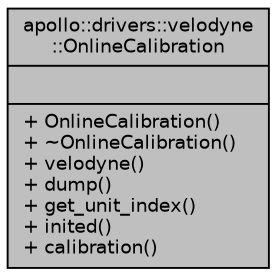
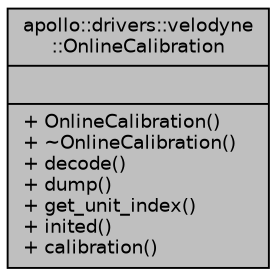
  digraph {
-   n1 [color=black fillcolor=grey75 fontcolor=black fontname=Helvetica fontsize=10 height=0.2 label="{apollo::drivers::velodyne\l::OnlineCalibration\n||+ OnlineCalibration()\l+ ~OnlineCalibration()\l+ velodyne()\l+ dump()\l+ get_unit_index()\l+ inited()\l+ calibration()\l}" shape=record style=filled width=0.4]
+   n1 [color=black fillcolor=grey75 fontcolor=black fontname=Helvetica fontsize=10 height=0.2 label="{apollo::drivers::velodyne\l::OnlineCalibration\n||+ OnlineCalibration()\l+ ~OnlineCalibration()\l+ decode()\l+ dump()\l+ get_unit_index()\l+ inited()\l+ calibration()\l}" shape=record style=filled width=0.4]
  }
